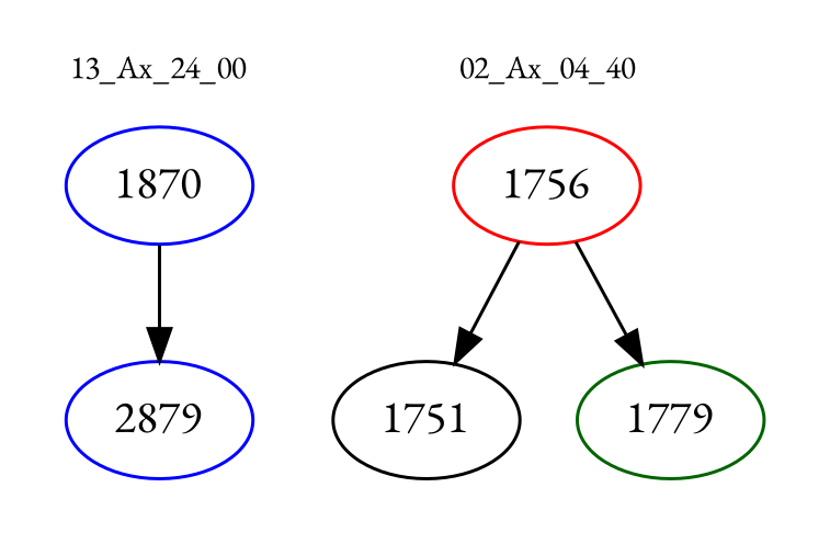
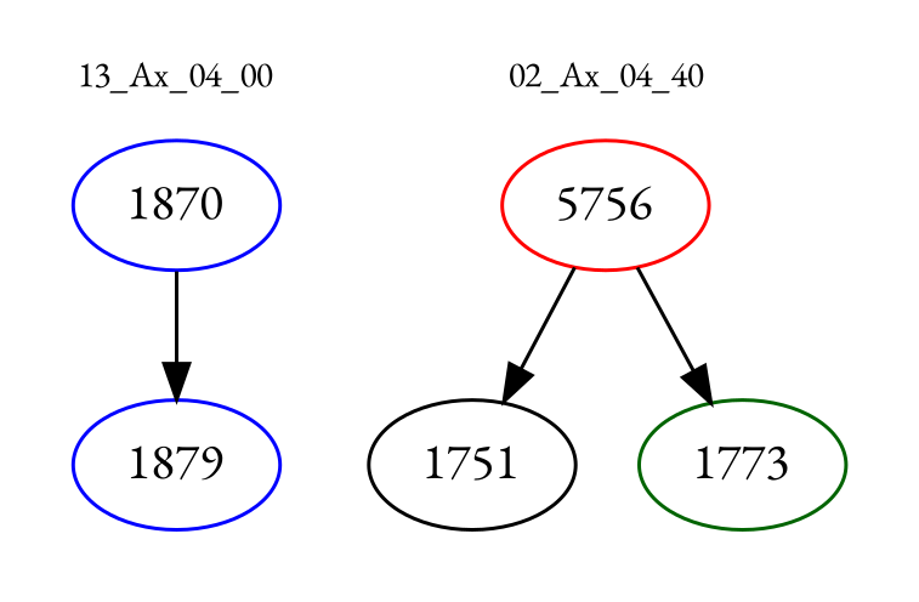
  digraph {
    fontname="EB Garamond"
    node [color=blue fontname="EB Garamond"]
    edge [color=black fontname="EB Garamond"]
    n1 [label=1870]
-   n2 [label=2879]
-   n3 [color=red label=1756]
+   n2 [label=1879]
+   n3 [color=red label=5756]
    n4 [color=black label=1751]
-   n5 [color=darkgreen label=1779]
+   n5 [color=darkgreen label=1773]
    subgraph cluster_1 {
      color=white
      fontsize=10
-     label="13_Ax_24_00"
+     label="13_Ax_04_00"
      n1
      n2
    }
    subgraph cluster_2 {
      color=white
      fontsize=10
      label="02_Ax_04_40"
      n3
      n4
      n5
    }
    n1 -> n2
    n3 -> n4
    n3 -> n5
  }
